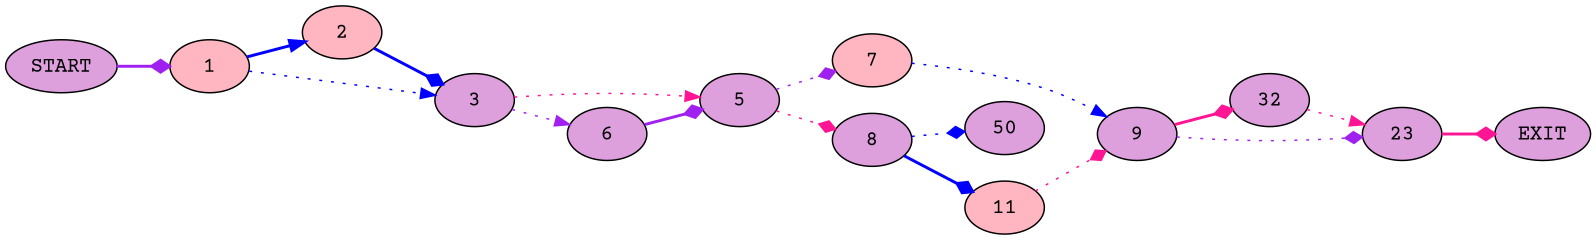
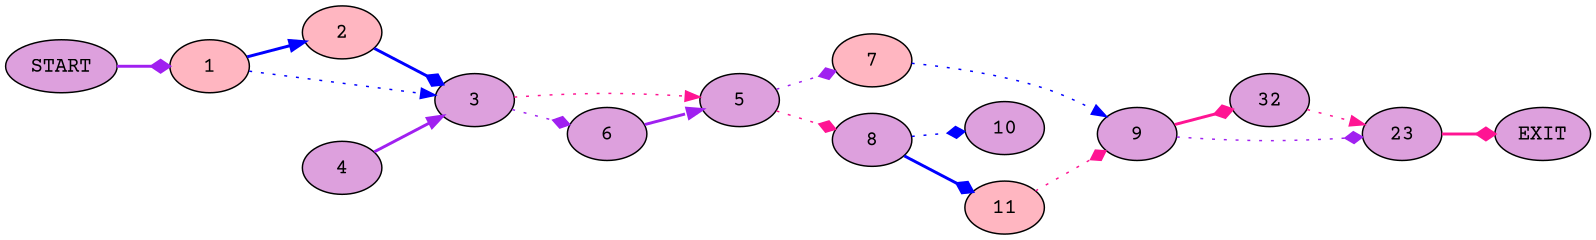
  digraph {
    fontname="Courier Prime"
    rankdir=LR
    node [fillcolor=plum fontname="Courier Prime" style=filled]
    edge [arrowhead=diamond color=purple fontname="Courier Prime" style=dotted]
    n1 [label=START]
    1 [fillcolor=lightpink]
    2 [fillcolor=lightpink]
    3
    n5 [label=EXIT]
    5
    6
+   4
    7 [fillcolor=lightpink]
    8
    9
-   10 [label=50]
+   10
    11 [fillcolor=lightpink]
    n14 [label=32]
    n15 [label=23]
    n1 -> 1 [style=bold]
    1 -> 2 [arrowhead=normal color=blue style=bold]
    1 -> 3 [arrowhead=normal color=blue]
    2 -> 3 [color=blue style=bold]
    3 -> 5 [arrowhead=normal color=deeppink]
-   3 -> 6 [arrowhead=normal]
+   3 -> 6
    5 -> 7
    5 -> 8 [color=deeppink]
-   6 -> 5 [style=bold]
+   6 -> 5 [arrowhead=normal style=bold]
+   4 -> 3 [arrowhead=normal style=bold]
    7 -> 9 [arrowhead=normal color=blue]
    8 -> 10 [color=blue]
    8 -> 11 [color=blue style=bold]
    9 -> n14 [color=deeppink style=bold]
    9 -> n15
    11 -> 9 [color=deeppink]
    n14 -> n15 [arrowhead=normal color=deeppink]
    n15 -> n5 [color=deeppink style=bold]
  }
